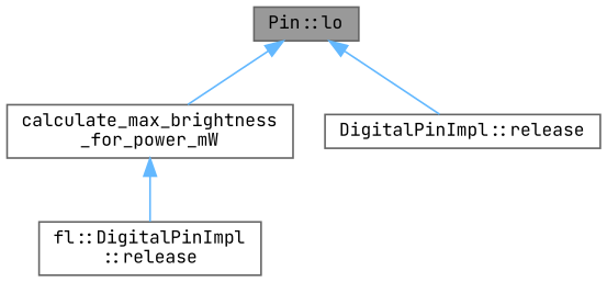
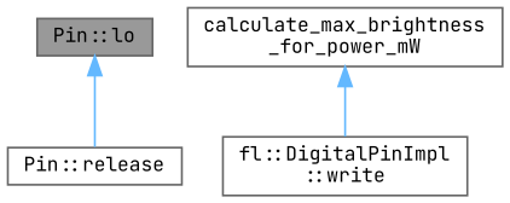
  digraph {
    fontname="JetBrains Mono"
    rankdir=TB
    node [color=grey40 fillcolor=white fontname="JetBrains Mono" fontsize=10 shape=box style=filled]
    edge [color=steelblue1 dir=back fontname="JetBrains Mono" fontsize=10 labelfontname=Helvetica labelfontsize=10 style=solid]
    n1 [color=gray40 fillcolor=grey60 fontcolor=black height=0.2 label="Pin::lo" width=0.4]
    n2 [height=0.2 label="calculate_max_brightness\l_for_power_mW" width=0.4]
-   n3 [height=0.2 label="DigitalPinImpl::release" width=0.4]
-   n4 [height=0.2 label="fl::DigitalPinImpl\l::release" width=0.4]
-   n1 -> n2
+   n3 [height=0.2 label="Pin::release" width=0.4]
+   n4 [height=0.2 label="fl::DigitalPinImpl\l::write" width=0.4]
    n1 -> n3
    n2 -> n4
  }
